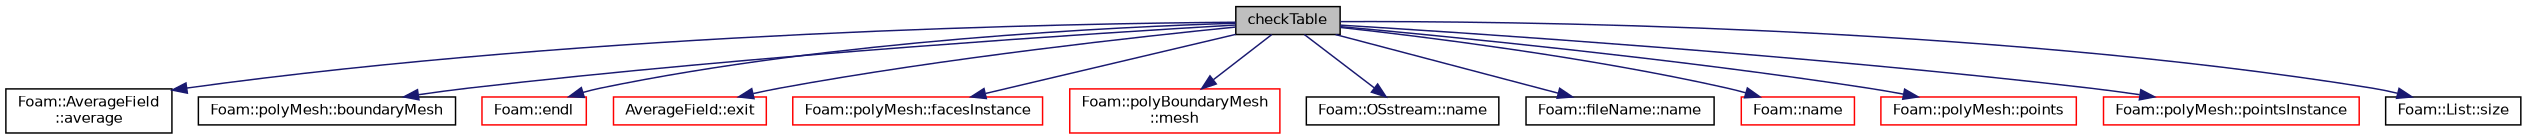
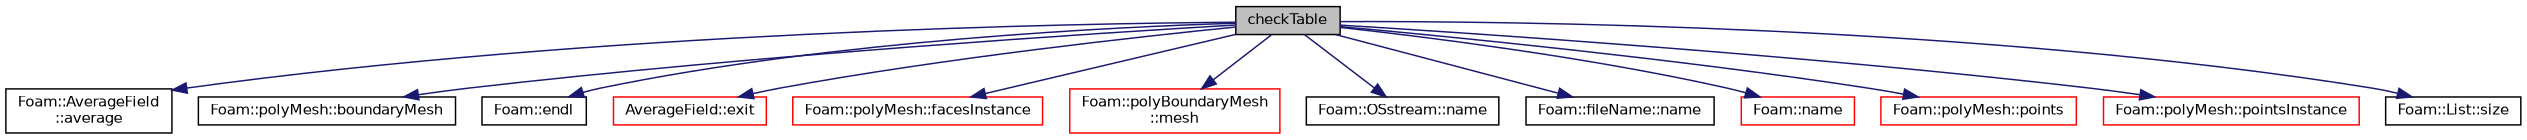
  digraph {
    rankdir=TB
    node [color=red fontname=Helvetica fontsize=10 shape=record]
    edge [color=midnightblue fontname=Helvetica fontsize=10 labelfontname=Helvetica labelfontsize=10 style=solid]
    n1 [color=black fillcolor=grey75 fontcolor=black height=0.2 label=checkTable style=filled width=0.4]
    n2 [color=black height=0.2 label="Foam::AverageField\l::average" width=0.4]
    n3 [color=black height=0.2 label="Foam::polyMesh::boundaryMesh" width=0.4]
-   n4 [height=0.2 label="Foam::endl" width=0.4]
+   n4 [color=black height=0.2 label="Foam::endl" width=0.4]
    n5 [height=0.2 label="AverageField::exit" width=0.4]
    n6 [height=0.2 label="Foam::polyMesh::facesInstance" width=0.4]
    n7 [height=0.2 label="Foam::polyBoundaryMesh\l::mesh" width=0.4]
    n8 [color=black height=0.2 label="Foam::OSstream::name" width=0.4]
    n9 [color=black height=0.2 label="Foam::fileName::name" width=0.4]
    n10 [height=0.2 label="Foam::name" width=0.4]
    n11 [height=0.2 label="Foam::polyMesh::points" width=0.4]
    n12 [height=0.2 label="Foam::polyMesh::pointsInstance" width=0.4]
    n13 [color=black height=0.2 label="Foam::List::size" width=0.4]
    n1 -> n2
    n1 -> n3
    n1 -> n4
    n1 -> n5
    n1 -> n6
    n1 -> n7
    n1 -> n8
    n1 -> n9
    n1 -> n10
    n1 -> n11
    n1 -> n12
    n1 -> n13
  }
